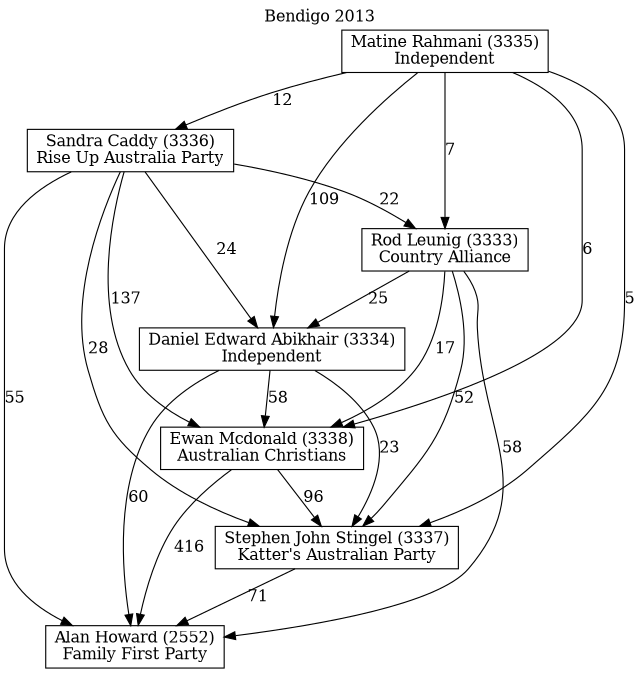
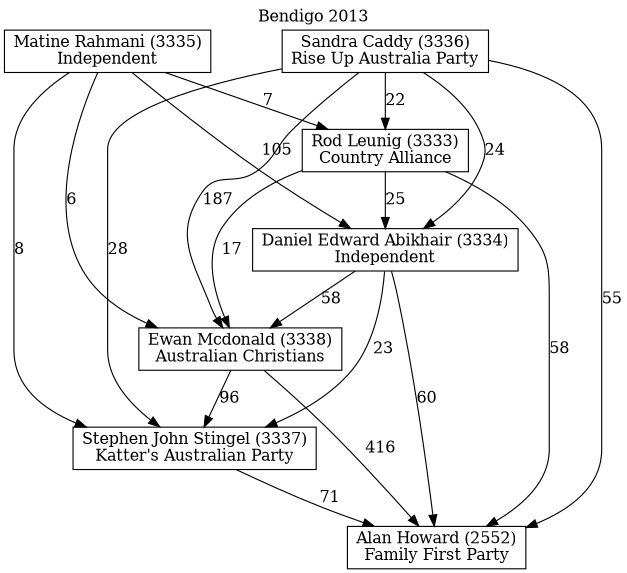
  digraph {
    label="Bendigo 2013"
    labelloc=t
    mclimit=2
    node [shape=box]
    n1 [label="Alan Howard (2552)\nFamily First Party"]
    n2 [label="Stephen John Stingel (3337)\nKatter's Australian Party"]
    n3 [label="Ewan Mcdonald (3338)\nAustralian Christians"]
    n4 [label="Daniel Edward Abikhair (3334)\nIndependent"]
    n5 [label="Rod Leunig (3333)\nCountry Alliance"]
    n6 [label="Sandra Caddy (3336)\nRise Up Australia Party"]
    n7 [label="Matine Rahmani (3335)\nIndependent"]
    n2 -> n1 [label=71]
    n3 -> n1 [label=416]
    n3 -> n2 [label=96]
    n4 -> n1 [label=60]
    n4 -> n2 [label=23]
    n4 -> n3 [label=58]
    n5 -> n1 [label=58]
-   n5 -> n2 [label=52]
    n5 -> n3 [label=17]
    n5 -> n4 [label=25]
    n6 -> n1 [label=55]
    n6 -> n2 [label=28]
-   n6 -> n3 [label=137]
+   n6 -> n3 [label=187]
    n6 -> n4 [label=24]
    n6 -> n5 [label=22]
-   n7 -> n2 [label=5]
+   n7 -> n2 [label=8]
    n7 -> n3 [label=6]
-   n7 -> n4 [label=109]
+   n7 -> n4 [label=105]
    n7 -> n5 [label=7]
-   n7 -> n6 [label=12]
  }
